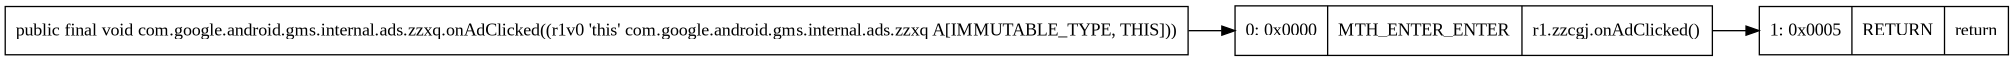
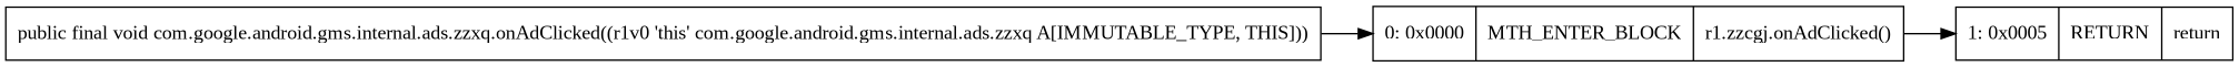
  digraph {
    rankdir=LR
    fontname="Liberation Serif"
    node [shape=record fontname="Liberation Serif"]
    edge [fontname="Liberation Serif"]
-   n1 [label="{0\:\ 0x0000|MTH_ENTER_ENTER\l|r1.zzcgj.onAdClicked()\l}"]
+   n1 [label="{0\:\ 0x0000|MTH_ENTER_BLOCK\l|r1.zzcgj.onAdClicked()\l}"]
    n2 [label="{1\:\ 0x0005|RETURN\l|return\l}"]
    n3 [label="{public final void com.google.android.gms.internal.ads.zzxq.onAdClicked((r1v0 'this' com.google.android.gms.internal.ads.zzxq A[IMMUTABLE_TYPE, THIS])) }"]
    n1 -> n2
    n3 -> n1
  }
